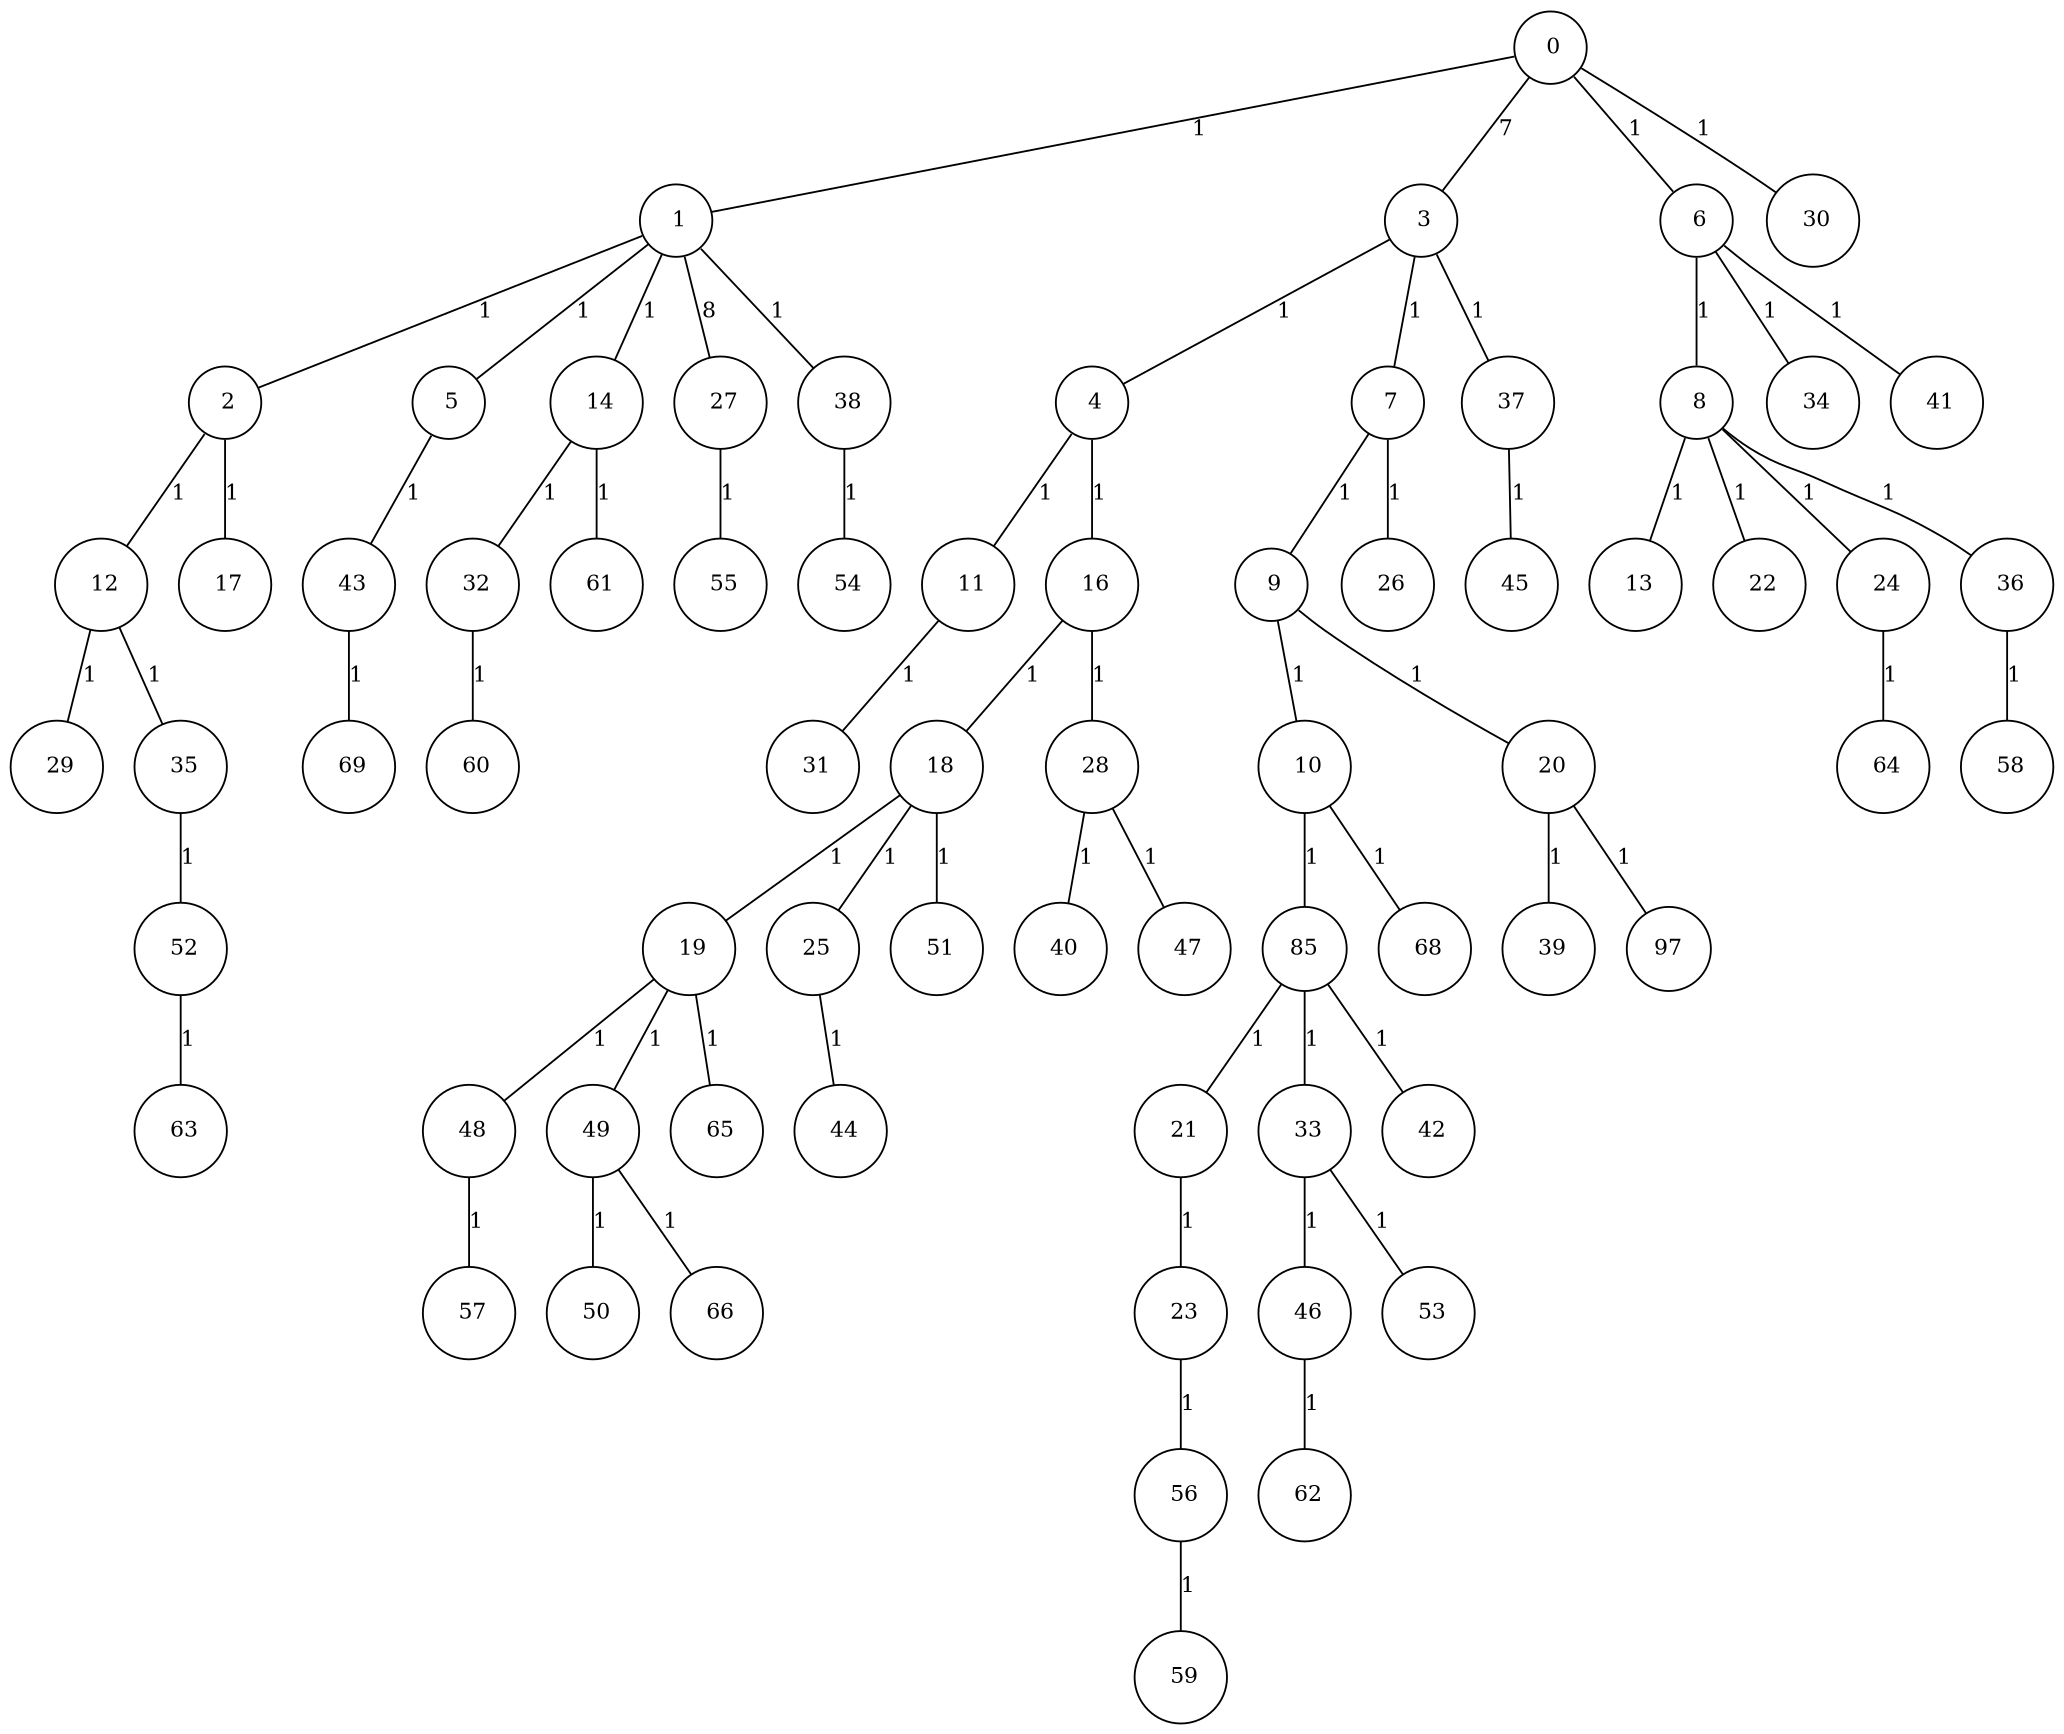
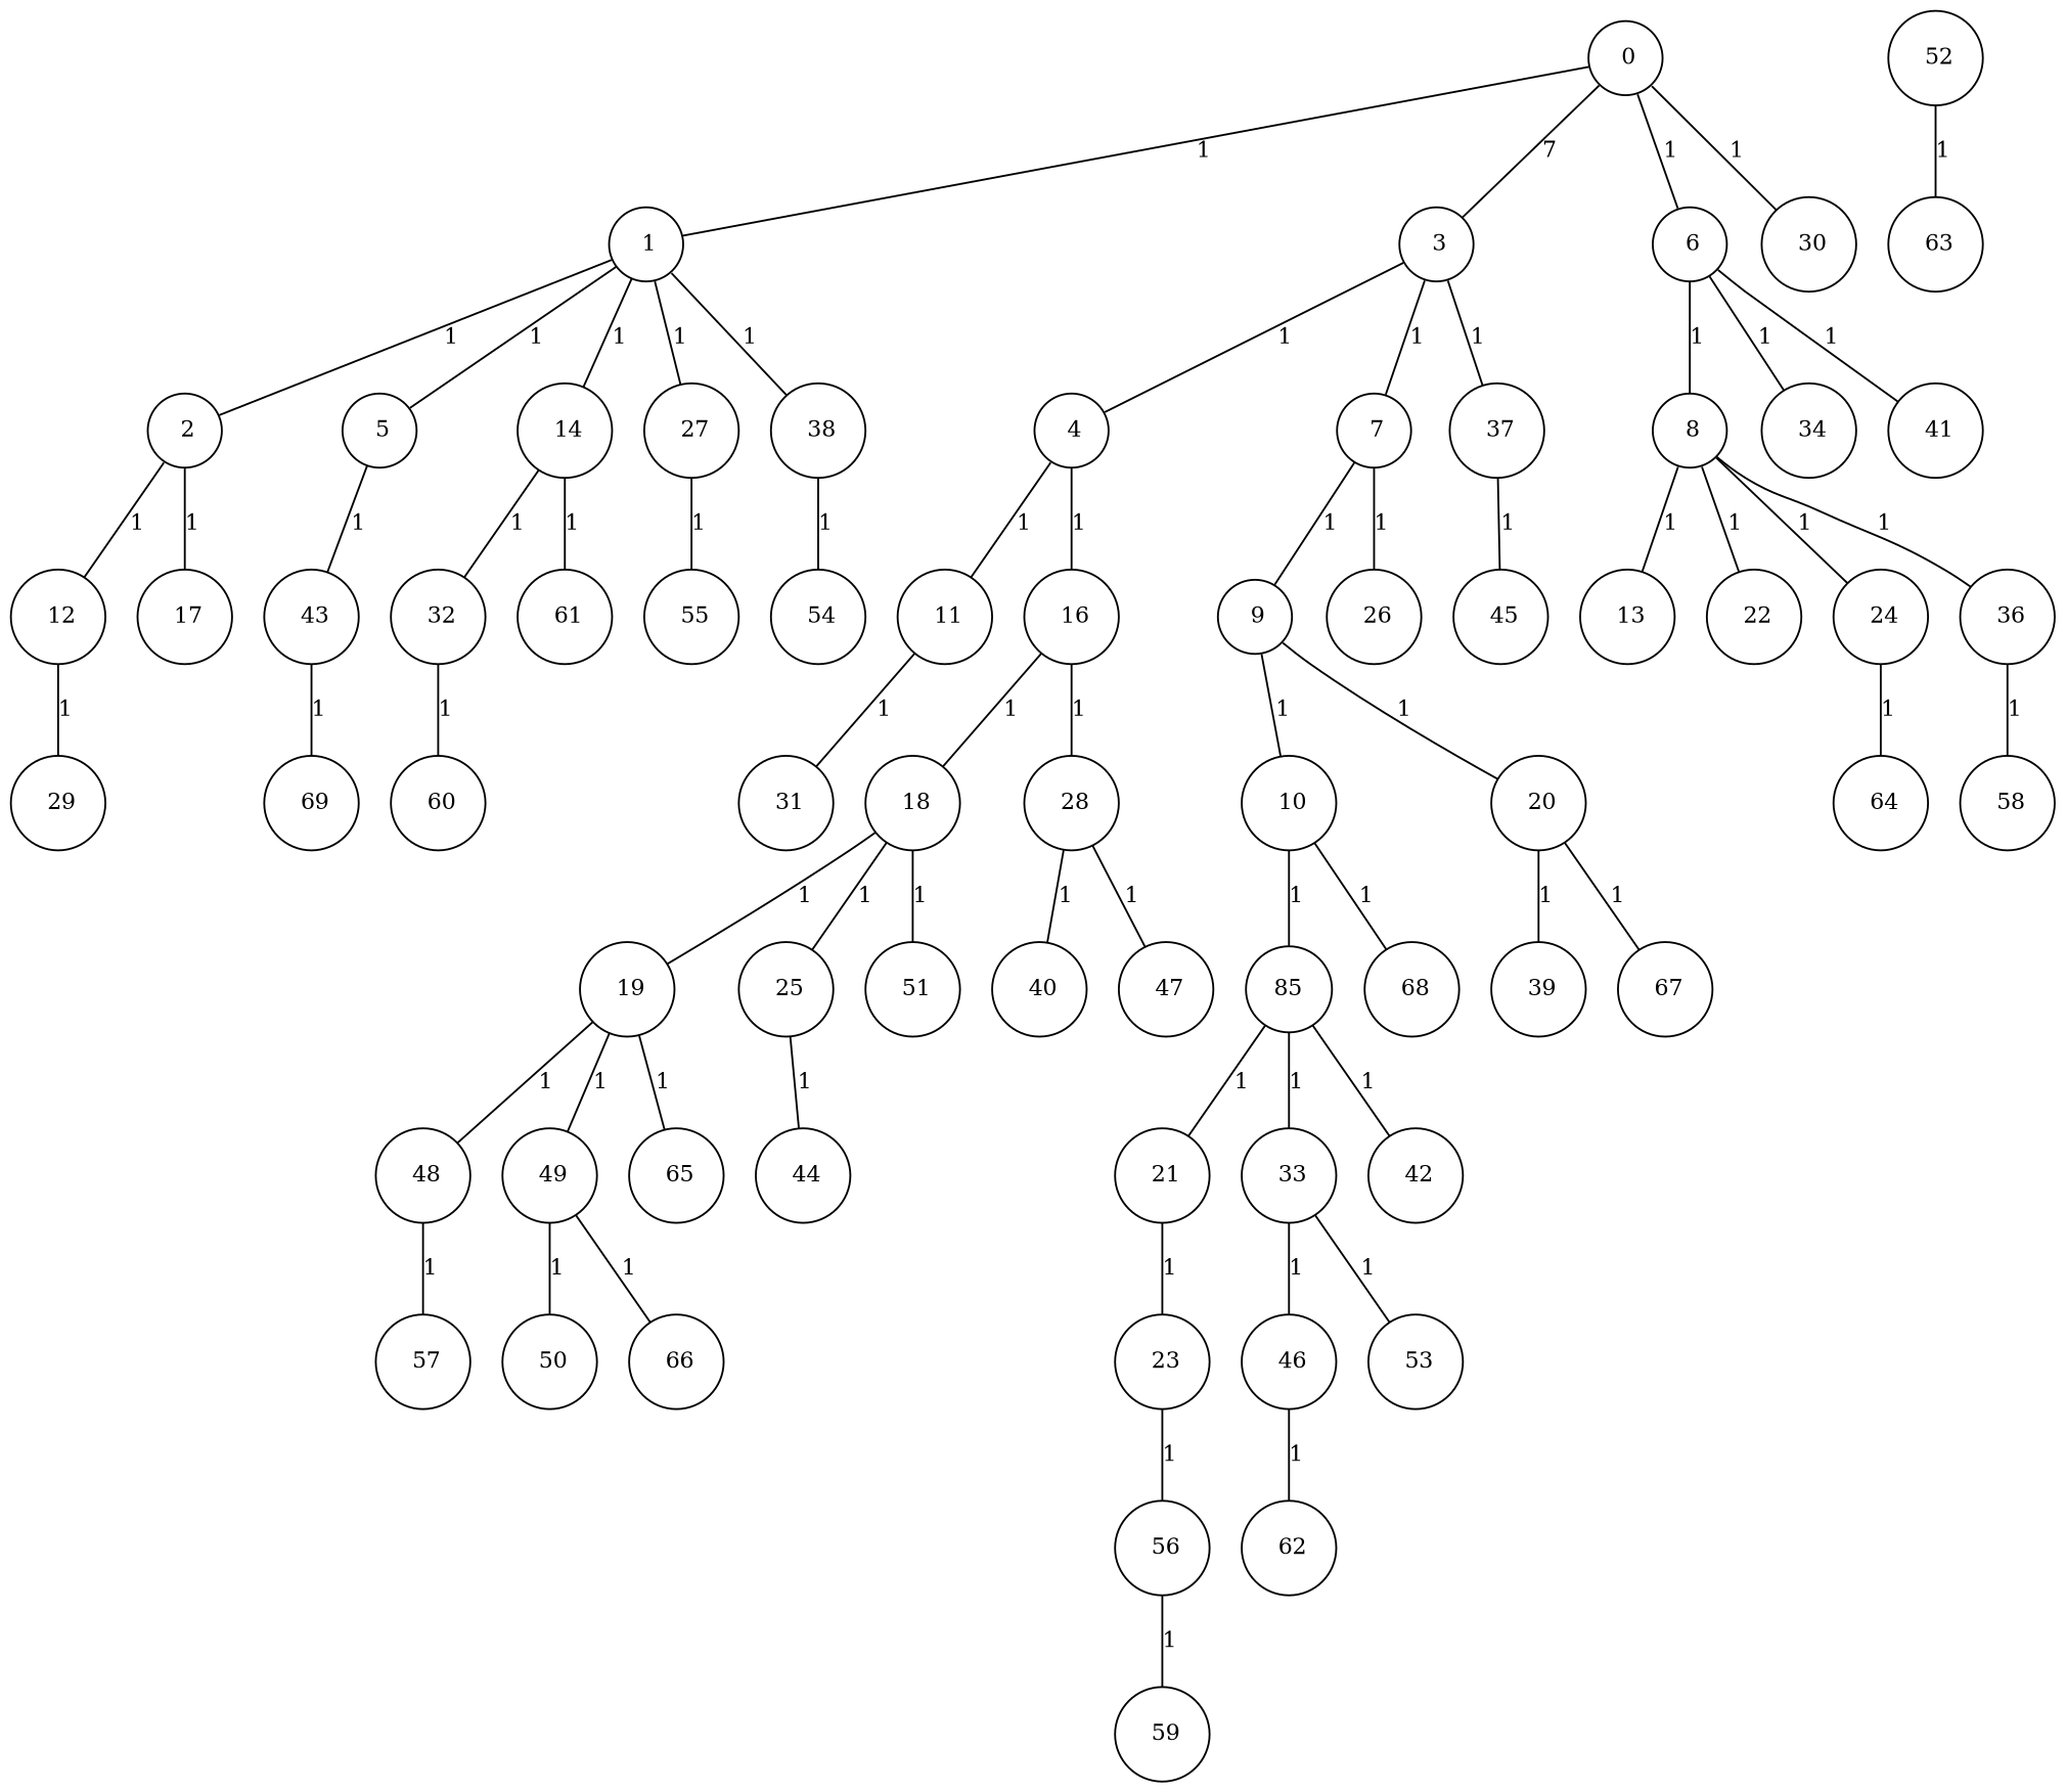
  graph {
    fixedsize="true;"
    node [color=black fontsize=12 hight=.12 shape=circle]
    edge [fontsize=12]
    n1 [label=" 0" width=.12]
    n2 [label=" 1" width=.12]
    n3 [label=" 3" width=.12]
    n4 [label=" 6" width=.12]
    n5 [label=" 30" width=.12]
    n6 [label=" 2" width=.12]
    n7 [label=" 5" width=.12]
    n8 [label=" 14" width=.12]
    n9 [label=" 27" width=.12]
    n10 [label=" 38" width=.12]
    n11 [label=" 4" width=.12]
    n12 [label=" 7" width=.12]
    n13 [label=" 37" width=.12]
    n14 [label=" 8" width=.12]
    n15 [label=" 34" width=.12]
    n16 [label=" 41" width=.12]
    n17 [label=" 12" width=.12]
    n18 [label=" 17" width=.12]
    n19 [label=" 43" width=.12]
    n20 [label=" 32" width=.12]
    n21 [label=" 61" width=.12]
    n22 [label=" 55" width=.12]
    n23 [label=" 54" width=.12]
    n24 [label=" 29" width=.12]
-   n25 [label=" 35" width=.12]
    n26 [label=" 11" width=.12]
    n27 [label=" 16" width=.12]
    n28 [label=" 9" width=.12]
    n29 [label=" 26" width=.12]
    n30 [label=" 45" width=.12]
    n31 [label=" 31" width=.12]
    n32 [label=" 18" width=.12]
    n33 [label=" 28" width=.12]
    n34 [label=" 69" width=.12]
    n35 [label=" 13" width=.12]
    n36 [label=" 22" width=.12]
    n37 [label=" 24" width=.12]
    n38 [label=" 36" width=.12]
    n39 [label=" 10" width=.12]
    n40 [label=" 20" width=.12]
    n41 [label=" 64" width=.12]
    n42 [label=" 58" width=.12]
    n43 [label=85 width=.12]
    n44 [label=" 68" width=.12]
    n45 [label=" 39" width=.12]
-   n46 [label=97 width=.12]
+   n46 [label=" 67" width=.12]
    n47 [label=" 21" width=.12]
    n48 [label=" 33" width=.12]
    n49 [label=" 42" width=.12]
    n50 [label=" 52" width=.12]
    n51 [label=" 60" width=.12]
    n52 [label=" 23" width=.12]
    n53 [label=" 46" width=.12]
    n54 [label=" 53" width=.12]
    n55 [label=" 19" width=.12]
    n56 [label=" 25" width=.12]
    n57 [label=" 51" width=.12]
    n58 [label=" 40" width=.12]
    n59 [label=" 47" width=.12]
    n60 [label=" 48" width=.12]
    n61 [label=" 49" width=.12]
    n62 [label=" 65" width=.12]
    n63 [label=" 44" width=.12]
    n64 [label=" 57" width=.12]
    n65 [label=" 50" width=.12]
    n66 [label=" 66" width=.12]
    n67 [label=" 56" width=.12]
    n68 [label=" 59" width=.12]
    n69 [label=" 62" width=.12]
    n70 [label=" 63" width=.12]
    n1 -- n2 [label=1]
    n1 -- n3 [label=7]
    n1 -- n4 [label=1]
    n1 -- n5 [label=1]
    n2 -- n6 [label=1]
    n2 -- n7 [label=1]
    n2 -- n8 [label=1]
-   n2 -- n9 [label=8]
+   n2 -- n9 [label=1]
    n2 -- n10 [label=1]
    n3 -- n11 [label=1]
    n3 -- n12 [label=1]
    n3 -- n13 [label=1]
    n4 -- n14 [label=1]
    n4 -- n15 [label=1]
    n4 -- n16 [label=1]
    n6 -- n17 [label=1]
    n6 -- n18 [label=1]
    n7 -- n19 [label=1]
    n8 -- n20 [label=1]
    n8 -- n21 [label=1]
    n9 -- n22 [label=1]
    n10 -- n23 [label=1]
    n11 -- n26 [label=1]
    n11 -- n27 [label=1]
    n12 -- n28 [label=1]
    n12 -- n29 [label=1]
    n13 -- n30 [label=1]
    n14 -- n35 [label=1]
    n14 -- n36 [label=1]
    n14 -- n37 [label=1]
    n14 -- n38 [label=1]
    n17 -- n24 [label=1]
-   n17 -- n25 [label=1]
    n19 -- n34 [label=1]
    n20 -- n51 [label=1]
-   n25 -- n50 [label=1]
    n26 -- n31 [label=1]
    n27 -- n32 [label=1]
    n27 -- n33 [label=1]
    n28 -- n39 [label=1]
    n28 -- n40 [label=1]
    n32 -- n55 [label=1]
    n32 -- n56 [label=1]
    n32 -- n57 [label=1]
    n33 -- n58 [label=1]
    n33 -- n59 [label=1]
    n37 -- n41 [label=1]
    n38 -- n42 [label=1]
    n39 -- n43 [label=1]
    n39 -- n44 [label=1]
    n40 -- n45 [label=1]
    n40 -- n46 [label=1]
    n43 -- n47 [label=1]
    n43 -- n48 [label=1]
    n43 -- n49 [label=1]
    n47 -- n52 [label=1]
    n48 -- n53 [label=1]
    n48 -- n54 [label=1]
    n50 -- n70 [label=1]
    n52 -- n67 [label=1]
    n53 -- n69 [label=1]
    n55 -- n60 [label=1]
    n55 -- n61 [label=1]
    n55 -- n62 [label=1]
    n56 -- n63 [label=1]
    n60 -- n64 [label=1]
    n61 -- n65 [label=1]
    n61 -- n66 [label=1]
    n67 -- n68 [label=1]
  }
